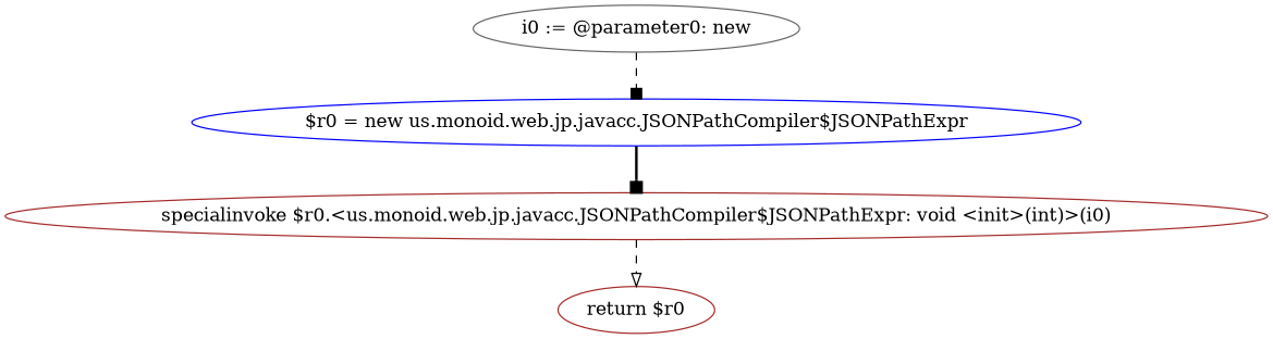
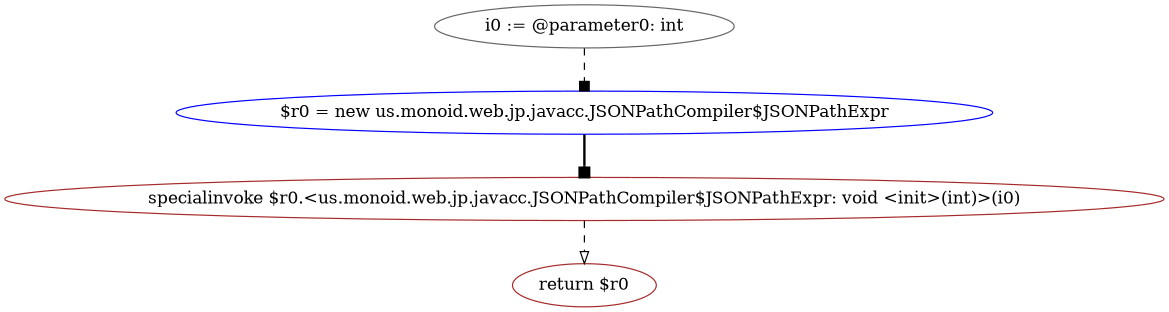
  digraph {
    node [color=brown]
    edge [style=dashed arrowhead=box]
-   "i0 := @parameter0: int" [color=gray40 label="i0 := @parameter0: new"]
+   "i0 := @parameter0: int" [color=gray40]
    "$r0 = new us.monoid.web.jp.javacc.JSONPathCompiler$JSONPathExpr" [color=blue]
    "specialinvoke $r0.<us.monoid.web.jp.javacc.JSONPathCompiler$JSONPathExpr: void <init>(int)>(i0)"
    "return $r0"
    "i0 := @parameter0: int" -> "$r0 = new us.monoid.web.jp.javacc.JSONPathCompiler$JSONPathExpr"
    "$r0 = new us.monoid.web.jp.javacc.JSONPathCompiler$JSONPathExpr" -> "specialinvoke $r0.<us.monoid.web.jp.javacc.JSONPathCompiler$JSONPathExpr: void <init>(int)>(i0)" [style=bold]
    "specialinvoke $r0.<us.monoid.web.jp.javacc.JSONPathCompiler$JSONPathExpr: void <init>(int)>(i0)" -> "return $r0" [arrowhead=onormal]
  }
